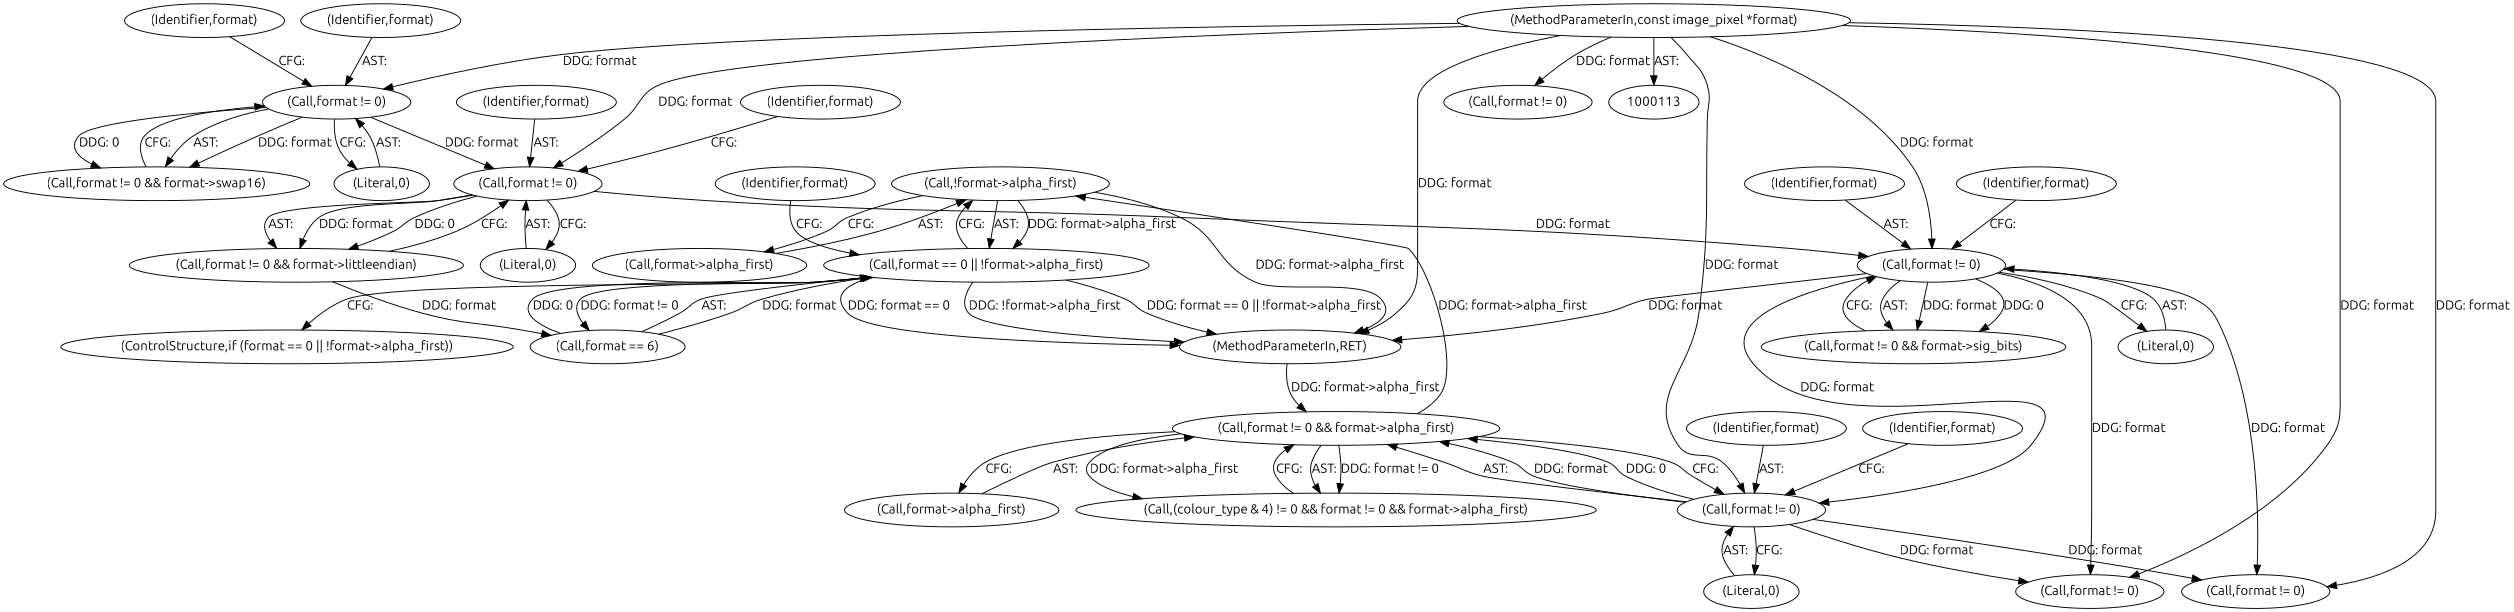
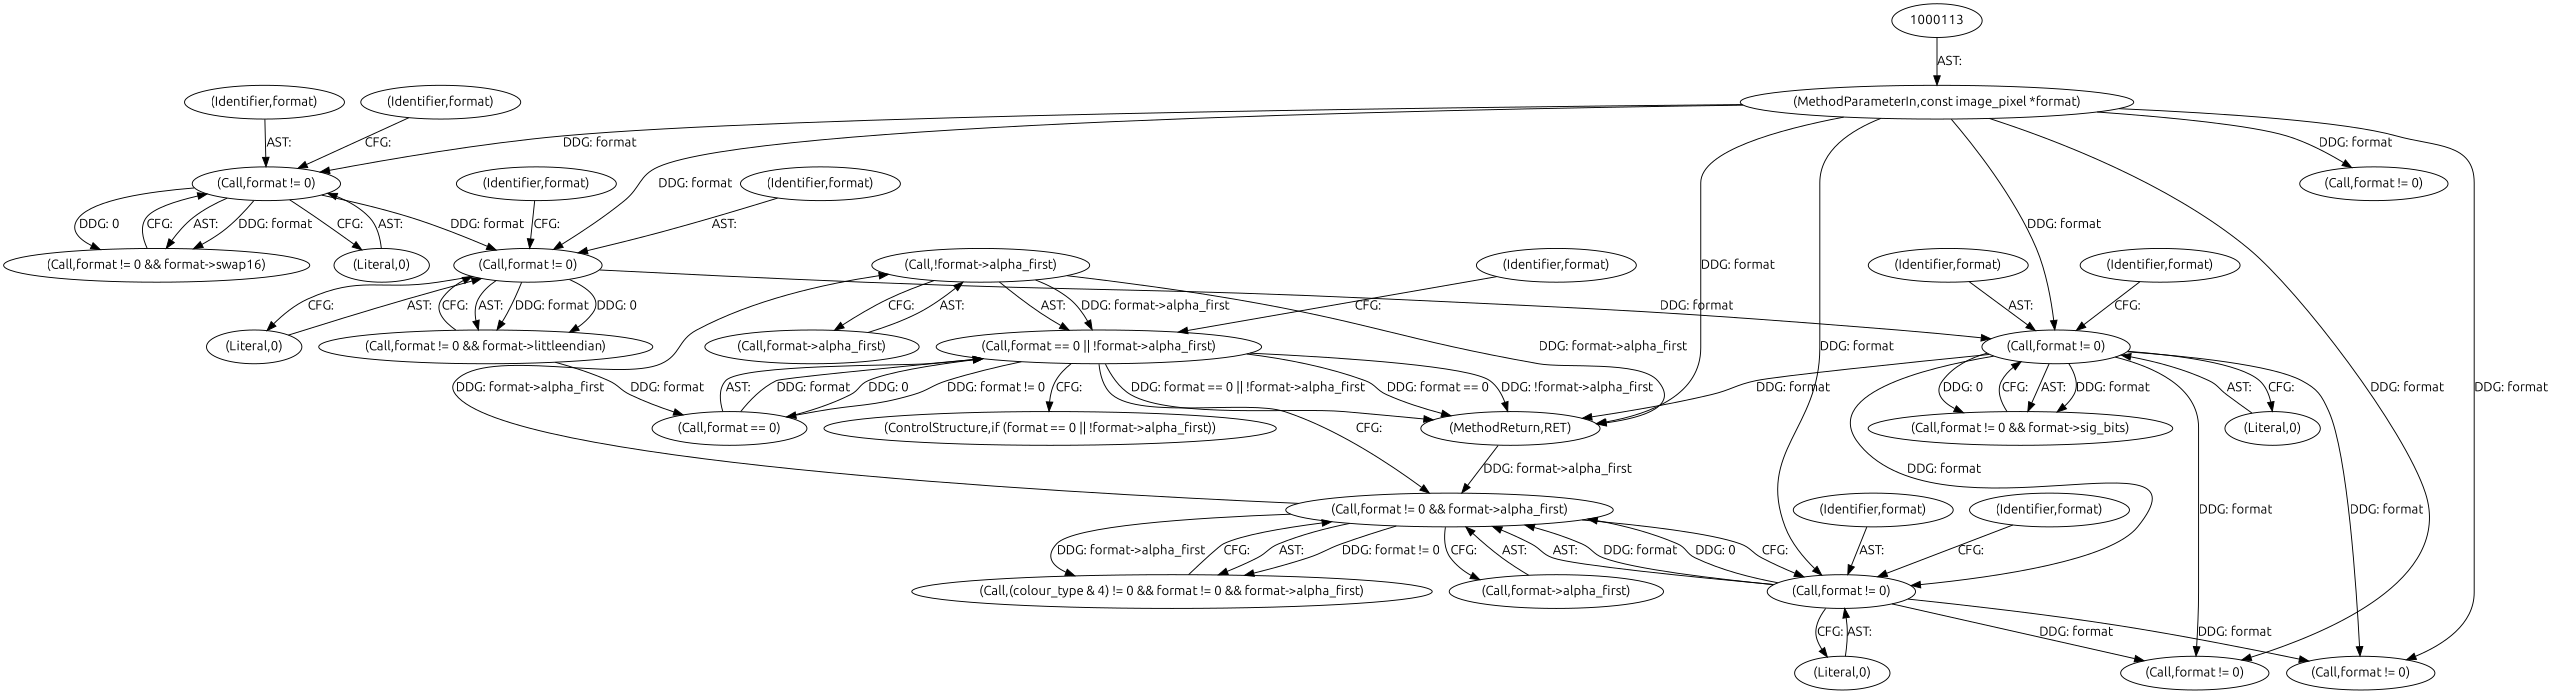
  digraph {
    fontname=Ubuntu
    node [fontname=Ubuntu]
    edge [fontname=Ubuntu]
    n1 [label="(Call,!format->alpha_first)"]
    n2 [label="(Call,format == 0 || !format->alpha_first)"]
-   n3 [label="(MethodParameterIn,RET)"]
+   n3 [label="(MethodReturn,RET)"]
    n4 [label="(Call,format->alpha_first)"]
-   n5 [label="(Call,format == 6)"]
+   n5 [label="(Call,format == 0)"]
    n6 [label="(ControlStructure,if (format == 0 || !format->alpha_first))"]
    n7 [label="(Call,format != 0 && format->alpha_first)"]
    n8 [label="(Call,format != 0)"]
    n9 [label="(Call,(colour_type & 4) != 0 && format != 0 && format->alpha_first)"]
    n10 [label="(Call,format->alpha_first)"]
    n11 [label="(Call,format != 0)"]
    n12 [label="(Literal,0)"]
    n13 [label="(Call,format != 0)"]
    n14 [label="(Call,format != 0)"]
    n15 [label="(Call,format != 0 && format->sig_bits)"]
    n16 [label="(Literal,0)"]
    n17 [label="(Call,format != 0)"]
    n18 [label="(Literal,0)"]
    n19 [label="(Call,format != 0 && format->littleendian)"]
    n20 [label="(Call,format != 0)"]
    n21 [label="(Literal,0)"]
    n22 [label="(Call,format != 0 && format->swap16)"]
    n23 [label="(MethodParameterIn,const image_pixel *format)"]
    n24 [label="(Call,format != 0)"]
    1000113
    n26 [label="(Identifier,format)"]
    n27 [label="(Identifier,format)"]
    n28 [label="(Identifier,format)"]
    n29 [label="(Identifier,format)"]
    n30 [label="(Identifier,format)"]
    n31 [label="(Identifier,format)"]
    n32 [label="(Identifier,format)"]
    n33 [label="(Identifier,format)"]
    n34 [label="(Identifier,format)"]
    n1 -> n2 [label="AST: "]
    n1 -> n2 [label="DDG: format->alpha_first"]
    n1 -> n3 [label="DDG: format->alpha_first"]
    n1 -> n4 [label="CFG: "]
-   n2 -> n1 [label="CFG: "]
+   n2 -> n7 [label="CFG: "]
    n2 -> n3 [label="DDG: format == 0 || !format->alpha_first"]
    n2 -> n3 [label="DDG: format == 0"]
    n2 -> n3 [label="DDG: !format->alpha_first"]
    n2 -> n5 [label="DDG: format != 0"]
    n2 -> n6 [label="CFG: "]
    n3 -> n7 [label="DDG: format->alpha_first"]
    n4 -> n1 [label="AST: "]
    n5 -> n2 [label="AST: "]
    n5 -> n2 [label="DDG: format"]
    n5 -> n2 [label="DDG: 0"]
    n7 -> n1 [label="DDG: format->alpha_first"]
    n7 -> n8 [label="CFG: "]
    n7 -> n9 [label="AST: "]
    n7 -> n9 [label="DDG: format != 0"]
    n7 -> n9 [label="DDG: format->alpha_first"]
    n7 -> n10 [label="CFG: "]
    n8 -> n7 [label="AST: "]
    n8 -> n7 [label="DDG: format"]
    n8 -> n7 [label="DDG: 0"]
    n8 -> n11 [label="DDG: format"]
    n8 -> n12 [label="CFG: "]
    n8 -> n13 [label="DDG: format"]
    n9 -> n7 [label="CFG: "]
    n10 -> n7 [label="AST: "]
    n12 -> n8 [label="AST: "]
    n14 -> n3 [label="DDG: format"]
    n14 -> n8 [label="DDG: format"]
    n14 -> n11 [label="DDG: format"]
    n14 -> n13 [label="DDG: format"]
    n14 -> n15 [label="AST: "]
    n14 -> n15 [label="DDG: format"]
    n14 -> n15 [label="DDG: 0"]
    n14 -> n16 [label="CFG: "]
    n15 -> n14 [label="CFG: "]
    n16 -> n14 [label="AST: "]
    n17 -> n14 [label="DDG: format"]
    n17 -> n18 [label="CFG: "]
    n17 -> n19 [label="AST: "]
    n17 -> n19 [label="DDG: format"]
    n17 -> n19 [label="DDG: 0"]
    n18 -> n17 [label="AST: "]
    n19 -> n5 [label="DDG: format"]
    n19 -> n17 [label="CFG: "]
    n20 -> n17 [label="DDG: format"]
    n20 -> n21 [label="CFG: "]
    n20 -> n22 [label="AST: "]
    n20 -> n22 [label="DDG: format"]
    n20 -> n22 [label="DDG: 0"]
    n21 -> n20 [label="AST: "]
    n22 -> n20 [label="CFG: "]
    n23 -> n3 [label="DDG: format"]
    n23 -> n8 [label="DDG: format"]
    n23 -> n11 [label="DDG: format"]
    n23 -> n13 [label="DDG: format"]
    n23 -> n14 [label="DDG: format"]
    n23 -> n17 [label="DDG: format"]
    n23 -> n20 [label="DDG: format"]
    n23 -> n24 [label="DDG: format"]
-   n23 -> 1000113 [label="AST: "]
+   1000113 -> n23 [label="AST: "]
    n26 -> n17 [label="AST: "]
    n27 -> n8 [label="AST: "]
    n28 -> n14 [label="CFG: "]
    n29 -> n8 [label="CFG: "]
    n30 -> n20 [label="CFG: "]
    n31 -> n20 [label="AST: "]
    n32 -> n14 [label="AST: "]
    n33 -> n17 [label="CFG: "]
    n34 -> n2 [label="CFG: "]
  }
